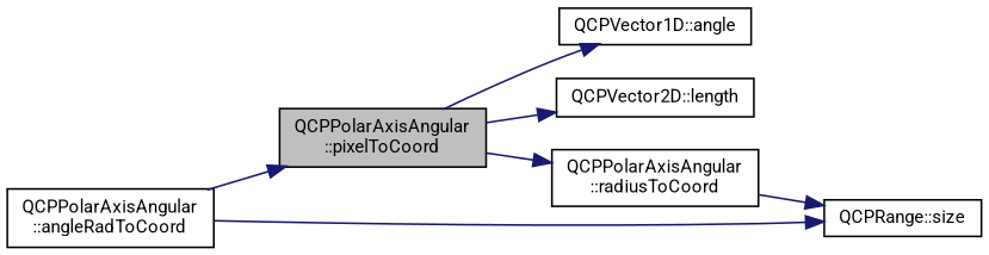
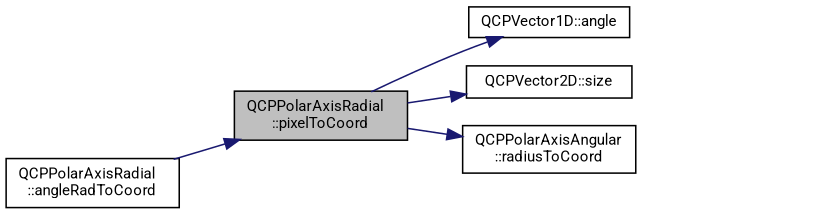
  digraph {
    fontname=Roboto
    rankdir=LR
    node [color=black fillcolor=white fontname=Roboto fontsize=10 shape=record style=filled]
    edge [color=midnightblue fontname=Roboto fontsize=10 labelfontname=Helvetica labelfontsize=10 style=solid]
-   n1 [fillcolor=grey75 fontcolor=black height=0.2 label="QCPPolarAxisAngular\l::pixelToCoord" width=0.4]
+   n1 [fillcolor=grey75 fontcolor=black height=0.2 label="QCPPolarAxisRadial\l::pixelToCoord" width=0.4]
    n2 [height=0.2 label="QCPVector1D::angle" width=0.4]
-   n3 [height=0.2 label="QCPVector2D::length" width=0.4]
+   n3 [height=0.2 label="QCPVector2D::size" width=0.4]
    n4 [height=0.2 label="QCPPolarAxisAngular\l::radiusToCoord" width=0.4]
-   n5 [height=0.2 label="QCPPolarAxisAngular\l::angleRadToCoord" width=0.4]
-   n6 [height=0.2 label="QCPRange::size" width=0.4]
+   n5 [height=0.2 label="QCPPolarAxisRadial\l::angleRadToCoord" width=0.4]
    n1 -> n2
    n1 -> n3
    n1 -> n4
-   n4 -> n6
    n5 -> n1
-   n5 -> n6
  }
